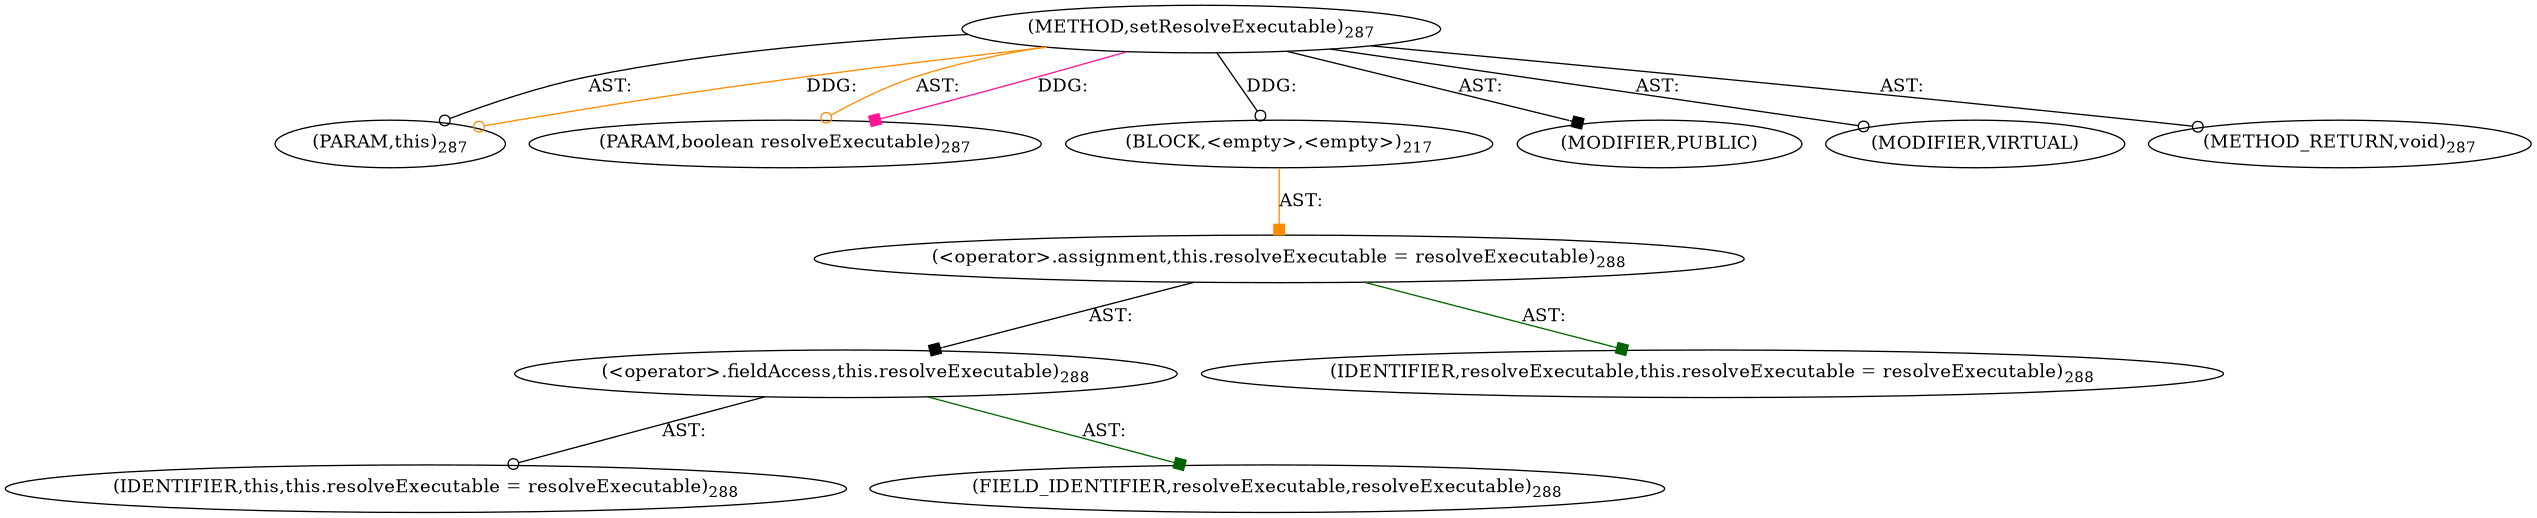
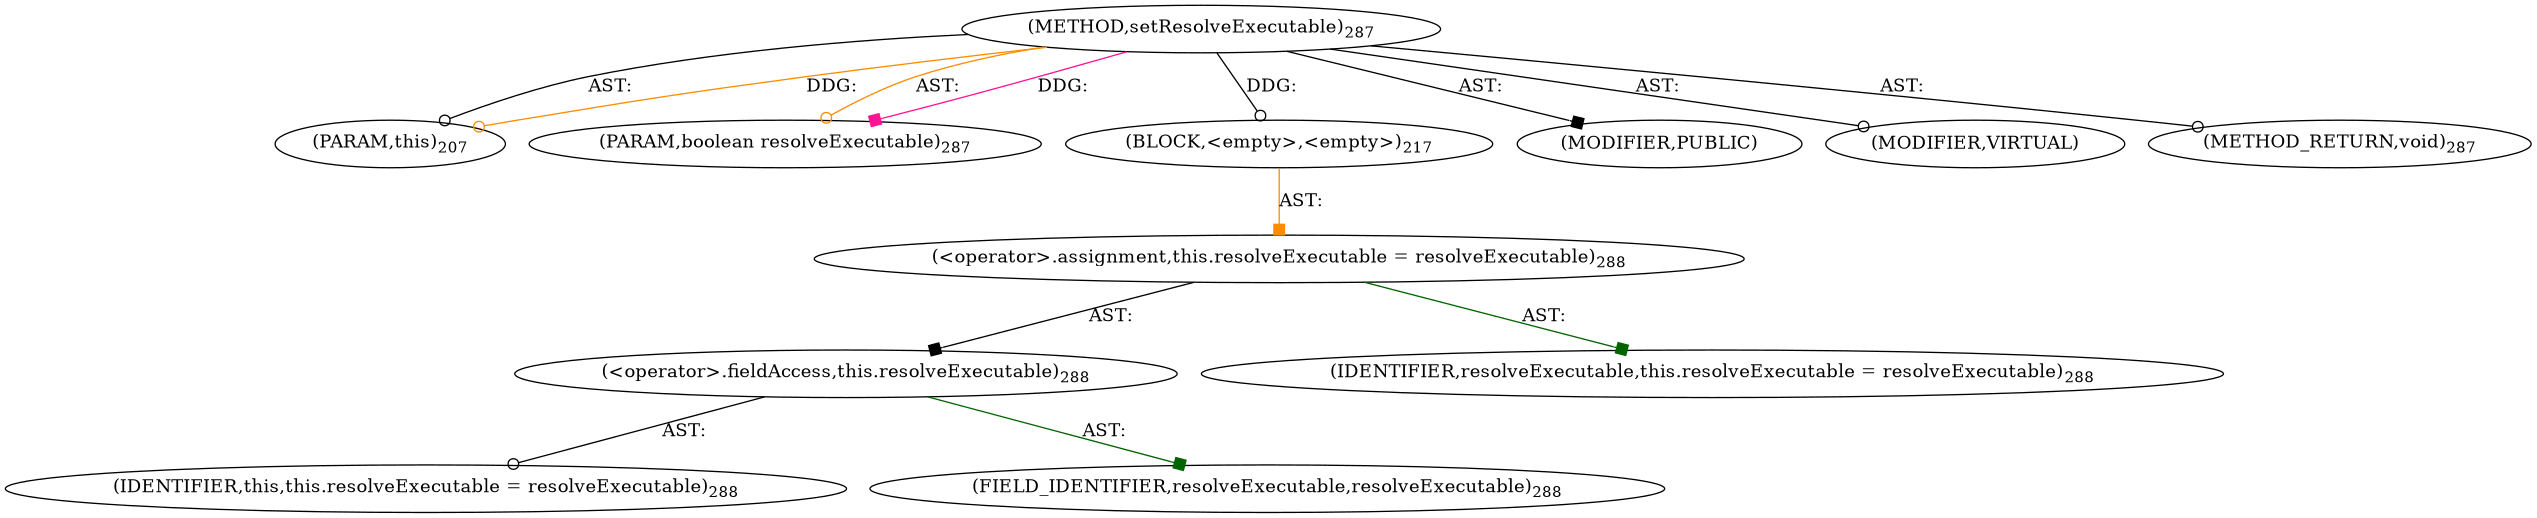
  digraph {
    edge [arrowhead=odot color=black]
    n1 [label=<(METHOD,setResolveExecutable)<SUB>287</SUB>>]
-   n2 [label=<(PARAM,this)<SUB>287</SUB>>]
+   n2 [label=<(PARAM,this)<SUB>207</SUB>>]
    n3 [label=<(PARAM,boolean resolveExecutable)<SUB>287</SUB>>]
    n4 [label=<(BLOCK,&lt;empty&gt;,&lt;empty&gt;)<SUB>217</SUB>>]
    n5 [label=<(MODIFIER,PUBLIC)>]
    n6 [label=<(MODIFIER,VIRTUAL)>]
    n7 [label=<(METHOD_RETURN,void)<SUB>287</SUB>>]
    n8 [label=<(&lt;operator&gt;.assignment,this.resolveExecutable = resolveExecutable)<SUB>288</SUB>>]
    n9 [label=<(&lt;operator&gt;.fieldAccess,this.resolveExecutable)<SUB>288</SUB>>]
    n10 [label=<(IDENTIFIER,resolveExecutable,this.resolveExecutable = resolveExecutable)<SUB>288</SUB>>]
    n11 [label=<(IDENTIFIER,this,this.resolveExecutable = resolveExecutable)<SUB>288</SUB>>]
    n12 [label=<(FIELD_IDENTIFIER,resolveExecutable,resolveExecutable)<SUB>288</SUB>>]
    n1 -> n2 [label="AST: "]
    n1 -> n2 [color=darkorange label="DDG: "]
    n1 -> n3 [color=darkorange label="AST: "]
    n1 -> n3 [arrowhead=box color=deeppink label="DDG: "]
    n1 -> n4 [label="DDG: "]
    n1 -> n5 [arrowhead=box label="AST: "]
    n1 -> n6 [label="AST: "]
    n1 -> n7 [label="AST: "]
    n4 -> n8 [arrowhead=box color=darkorange label="AST: "]
    n8 -> n9 [arrowhead=box label="AST: "]
    n8 -> n10 [arrowhead=box color=darkgreen label="AST: "]
    n9 -> n11 [label="AST: "]
    n9 -> n12 [arrowhead=box color=darkgreen label="AST: "]
  }
